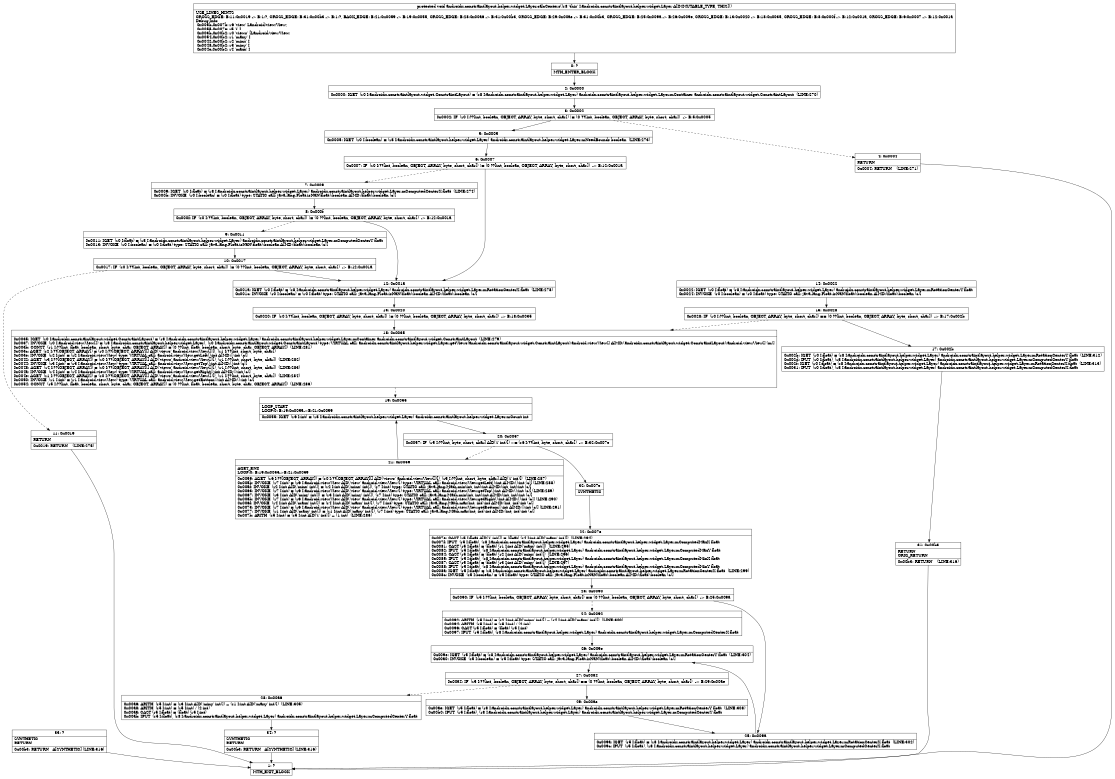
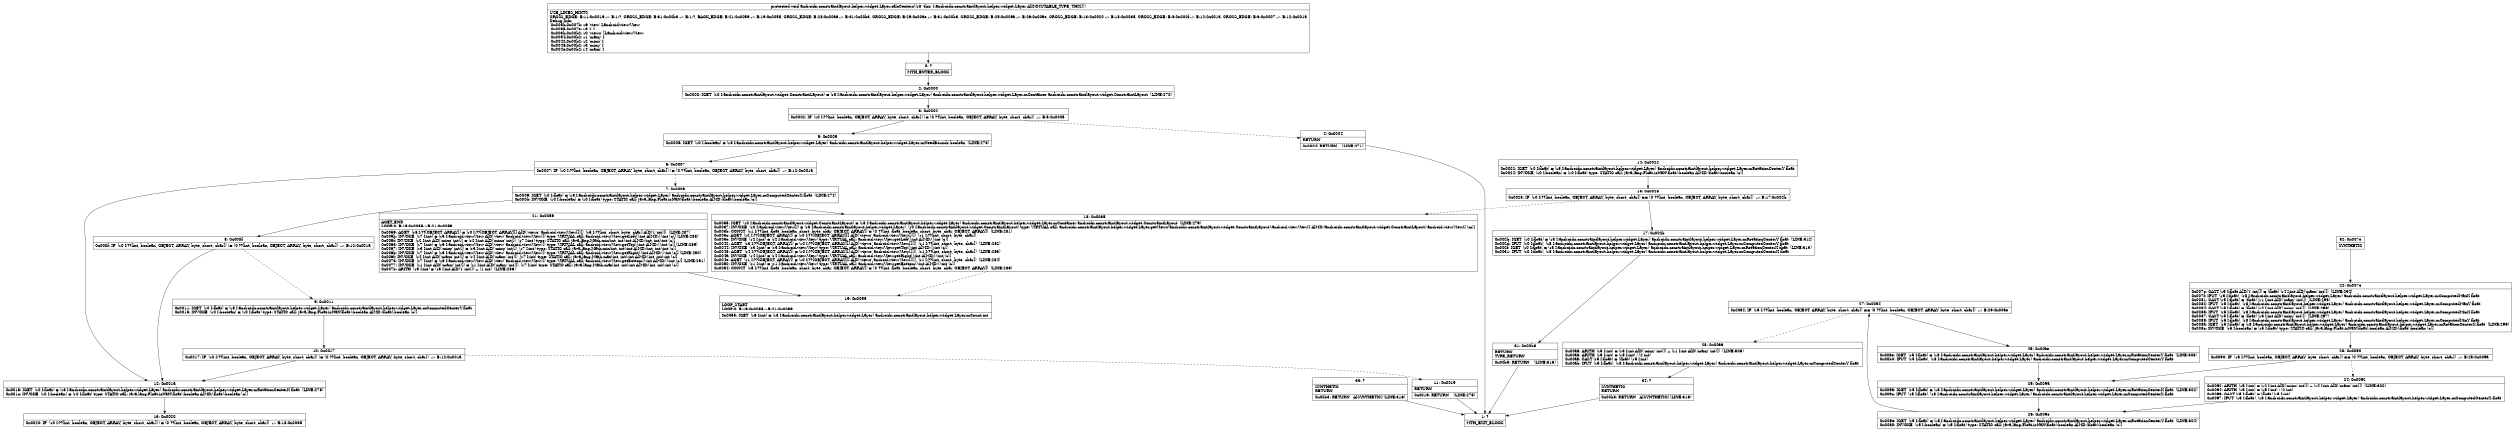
  digraph {
    node [shape=record]
    n1 [label="{0\:\ ?|MTH_ENTER_BLOCK\l}"]
    n2 [label="{2\:\ 0x0000|0x0000: IGET  (r0 I:androidx.constraintlayout.widget.ConstraintLayout) = (r8 I:androidx.constraintlayout.helper.widget.Layer) androidx.constraintlayout.helper.widget.Layer.mContainer androidx.constraintlayout.widget.ConstraintLayout  (LINE:270)\l}"]
    n3 [label="{3\:\ 0x0002|0x0002: IF  (r0 I:??[int, boolean, OBJECT, ARRAY, byte, short, char]) != (0 ??[int, boolean, OBJECT, ARRAY, byte, short, char])  \-\> B:5:0x0005 \l}"]
    n4 [label="{4\:\ 0x0004|RETURN\l|0x0004: RETURN    (LINE:271)\l}"]
    n5 [label="{5\:\ 0x0005|0x0005: IGET  (r0 I:boolean) = (r8 I:androidx.constraintlayout.helper.widget.Layer) androidx.constraintlayout.helper.widget.Layer.mNeedBounds boolean  (LINE:273)\l}"]
    n6 [label="{1\:\ ?|MTH_EXIT_BLOCK\l}"]
    n7 [label="{6\:\ 0x0007|0x0007: IF  (r0 I:??[int, boolean, OBJECT, ARRAY, byte, short, char]) != (0 ??[int, boolean, OBJECT, ARRAY, byte, short, char])  \-\> B:12:0x001a \l}"]
    n8 [label="{7\:\ 0x0009|0x0009: IGET  (r0 I:float) = (r8 I:androidx.constraintlayout.helper.widget.Layer) androidx.constraintlayout.helper.widget.Layer.mComputedCenterX float  (LINE:274)\l0x000b: INVOKE  (r0 I:boolean) = (r0 I:float) type: STATIC call: java.lang.Float.isNaN(float):boolean A[MD:(float):boolean (c)]\l}"]
    n9 [label="{12\:\ 0x001a|0x001a: IGET  (r0 I:float) = (r8 I:androidx.constraintlayout.helper.widget.Layer) androidx.constraintlayout.helper.widget.Layer.mRotationCenterX float  (LINE:278)\l0x001c: INVOKE  (r0 I:boolean) = (r0 I:float) type: STATIC call: java.lang.Float.isNaN(float):boolean A[MD:(float):boolean (c)]\l}"]
    n10 [label="{8\:\ 0x000f|0x000f: IF  (r0 I:??[int, boolean, OBJECT, ARRAY, byte, short, char]) != (0 ??[int, boolean, OBJECT, ARRAY, byte, short, char])  \-\> B:12:0x001a \l}"]
    n11 [label="{13\:\ 0x0020|0x0020: IF  (r0 I:??[int, boolean, OBJECT, ARRAY, byte, short, char]) != (0 ??[int, boolean, OBJECT, ARRAY, byte, short, char])  \-\> B:18:0x0035 \l}"]
    n12 [label="{9\:\ 0x0011|0x0011: IGET  (r0 I:float) = (r8 I:androidx.constraintlayout.helper.widget.Layer) androidx.constraintlayout.helper.widget.Layer.mComputedCenterY float \l0x0013: INVOKE  (r0 I:boolean) = (r0 I:float) type: STATIC call: java.lang.Float.isNaN(float):boolean A[MD:(float):boolean (c)]\l}"]
    n13 [label="{10\:\ 0x0017|0x0017: IF  (r0 I:??[int, boolean, OBJECT, ARRAY, byte, short, char]) != (0 ??[int, boolean, OBJECT, ARRAY, byte, short, char])  \-\> B:12:0x001a \l}"]
    n14 [label="{11\:\ 0x0019|RETURN\l|0x0019: RETURN    (LINE:275)\l}"]
    n15 [label="{18\:\ 0x0035|0x0035: IGET  (r0 I:androidx.constraintlayout.widget.ConstraintLayout) = (r8 I:androidx.constraintlayout.helper.widget.Layer) androidx.constraintlayout.helper.widget.Layer.mContainer androidx.constraintlayout.widget.ConstraintLayout  (LINE:279)\l0x0037: INVOKE  (r0 I:android.view.View[]) = (r8 I:androidx.constraintlayout.helper.widget.Layer), (r0 I:androidx.constraintlayout.widget.ConstraintLayout) type: VIRTUAL call: androidx.constraintlayout.helper.widget.Layer.getViews(androidx.constraintlayout.widget.ConstraintLayout):android.view.View[] A[MD:(androidx.constraintlayout.widget.ConstraintLayout):android.view.View[] (m)]\l0x003b: CONST  (r1 I:??[int, float, boolean, short, byte, char, OBJECT, ARRAY]) = (0 ??[int, float, boolean, short, byte, char, OBJECT, ARRAY])  (LINE:281)\l0x003c: AGET  (r2 I:??[OBJECT, ARRAY]) = (r0 I:??[OBJECT, ARRAY][] A[D('views' android.view.View[])]), (r1 I:??[int, short, byte, char]) \l0x003e: INVOKE  (r2 I:int) = (r2 I:android.view.View) type: VIRTUAL call: android.view.View.getLeft():int A[MD:():int (c)]\l0x0042: AGET  (r3 I:??[OBJECT, ARRAY]) = (r0 I:??[OBJECT, ARRAY][] A[D('views' android.view.View[])]), (r1 I:??[int, short, byte, char])  (LINE:282)\l0x0044: INVOKE  (r3 I:int) = (r3 I:android.view.View) type: VIRTUAL call: android.view.View.getTop():int A[MD:():int (c)]\l0x0048: AGET  (r4 I:??[OBJECT, ARRAY]) = (r0 I:??[OBJECT, ARRAY][] A[D('views' android.view.View[])]), (r1 I:??[int, short, byte, char])  (LINE:283)\l0x004a: INVOKE  (r4 I:int) = (r4 I:android.view.View) type: VIRTUAL call: android.view.View.getRight():int A[MD:():int (c)]\l0x004e: AGET  (r1 I:??[OBJECT, ARRAY]) = (r0 I:??[OBJECT, ARRAY][] A[D('views' android.view.View[])]), (r1 I:??[int, short, byte, char])  (LINE:284)\l0x0050: INVOKE  (r1 I:int) = (r1 I:android.view.View) type: VIRTUAL call: android.view.View.getBottom():int A[MD:():int (c)]\l0x0054: CONST  (r5 I:??[int, float, boolean, short, byte, char, OBJECT, ARRAY]) = (0 ??[int, float, boolean, short, byte, char, OBJECT, ARRAY])  (LINE:286)\l}"]
    n16 [label="{14\:\ 0x0022|0x0022: IGET  (r0 I:float) = (r8 I:androidx.constraintlayout.helper.widget.Layer) androidx.constraintlayout.helper.widget.Layer.mRotationCenterY float \l0x0024: INVOKE  (r0 I:boolean) = (r0 I:float) type: STATIC call: java.lang.Float.isNaN(float):boolean A[MD:(float):boolean (c)]\l}"]
    n17 [label="{15\:\ 0x0028|0x0028: IF  (r0 I:??[int, boolean, OBJECT, ARRAY, byte, short, char]) == (0 ??[int, boolean, OBJECT, ARRAY, byte, short, char])  \-\> B:17:0x002b \l}"]
    n18 [label="{19\:\ 0x0055|LOOP_START\lLOOP:0: B:19:0x0055\-\>B:21:0x0059\l|0x0055: IGET  (r6 I:int) = (r8 I:androidx.constraintlayout.helper.widget.Layer) androidx.constraintlayout.helper.widget.Layer.mCount int \l}"]
    n19 [label="{17\:\ 0x002b|0x002b: IGET  (r0 I:float) = (r8 I:androidx.constraintlayout.helper.widget.Layer) androidx.constraintlayout.helper.widget.Layer.mRotationCenterY float  (LINE:312)\l0x002d: IPUT  (r0 I:float), (r8 I:androidx.constraintlayout.helper.widget.Layer) androidx.constraintlayout.helper.widget.Layer.mComputedCenterY float \l0x002f: IGET  (r0 I:float) = (r8 I:androidx.constraintlayout.helper.widget.Layer) androidx.constraintlayout.helper.widget.Layer.mRotationCenterX float  (LINE:313)\l0x0031: IPUT  (r0 I:float), (r8 I:androidx.constraintlayout.helper.widget.Layer) androidx.constraintlayout.helper.widget.Layer.mComputedCenterX float \l}"]
-   n20 [label="{31\:\ 0x00b3|RETURN\lORIG_RETURN\l|0x00b3: RETURN    (LINE:316)\l}"]
-   n21 [label="{20\:\ 0x0057|0x0057: IF  (r5 I:??[int, byte, short, char] A[D('i' int)]) \>= (r6 I:??[int, byte, short, char])  \-\> B:32:0x007e \l}"]
+   n20 [label="{31\:\ 0x00b3|RETURN\lTYPE_RETURN\l|0x00b3: RETURN    (LINE:316)\l}"]
    n22 [label="{21\:\ 0x0059|AGET_END\lLOOP:0: B:19:0x0055\-\>B:21:0x0059\l|0x0059: AGET  (r6 I:??[OBJECT, ARRAY]) = (r0 I:??[OBJECT, ARRAY][] A[D('views' android.view.View[])]), (r5 I:??[int, short, byte, char] A[D('i' int)])  (LINE:287)\l0x005b: INVOKE  (r7 I:int) = (r6 I:android.view.View A[D('view' android.view.View)]) type: VIRTUAL call: android.view.View.getLeft():int A[MD:():int (c)] (LINE:288)\l0x005f: INVOKE  (r2 I:int A[D('minx' int)]) = (r2 I:int A[D('minx' int)]), (r7 I:int) type: STATIC call: java.lang.Math.min(int, int):int A[MD:(int, int):int (c)]\l0x0063: INVOKE  (r7 I:int) = (r6 I:android.view.View A[D('view' android.view.View)]) type: VIRTUAL call: android.view.View.getTop():int A[MD:():int (c)] (LINE:289)\l0x0067: INVOKE  (r3 I:int A[D('miny' int)]) = (r3 I:int A[D('miny' int)]), (r7 I:int) type: STATIC call: java.lang.Math.min(int, int):int A[MD:(int, int):int (c)]\l0x006b: INVOKE  (r7 I:int) = (r6 I:android.view.View A[D('view' android.view.View)]) type: VIRTUAL call: android.view.View.getRight():int A[MD:():int (c)] (LINE:290)\l0x006f: INVOKE  (r4 I:int A[D('maxx' int)]) = (r4 I:int A[D('maxx' int)]), (r7 I:int) type: STATIC call: java.lang.Math.max(int, int):int A[MD:(int, int):int (c)]\l0x0073: INVOKE  (r7 I:int) = (r6 I:android.view.View A[D('view' android.view.View)]) type: VIRTUAL call: android.view.View.getBottom():int A[MD:():int (c)] (LINE:291)\l0x0077: INVOKE  (r1 I:int A[D('maxy' int)]) = (r1 I:int A[D('maxy' int)]), (r7 I:int) type: STATIC call: java.lang.Math.max(int, int):int A[MD:(int, int):int (c)]\l0x007b: ARITH  (r5 I:int) = (r5 I:int A[D('i' int)]) + (1 int)  (LINE:286)\l}"]
    n23 [label="{32\:\ 0x007e|SYNTHETIC\l}"]
    n24 [label="{22\:\ 0x007e|0x007e: CAST (r5 I:float A[D('i' int)]) = (float) (r4 I:int A[D('maxx' int)])  (LINE:294)\l0x007f: IPUT  (r5 I:float), (r8 I:androidx.constraintlayout.helper.widget.Layer) androidx.constraintlayout.helper.widget.Layer.mComputedMaxX float \l0x0081: CAST (r5 I:float) = (float) (r1 I:int A[D('maxy' int)])  (LINE:295)\l0x0082: IPUT  (r5 I:float), (r8 I:androidx.constraintlayout.helper.widget.Layer) androidx.constraintlayout.helper.widget.Layer.mComputedMaxY float \l0x0084: CAST (r5 I:float) = (float) (r2 I:int A[D('minx' int)])  (LINE:296)\l0x0085: IPUT  (r5 I:float), (r8 I:androidx.constraintlayout.helper.widget.Layer) androidx.constraintlayout.helper.widget.Layer.mComputedMinX float \l0x0087: CAST (r5 I:float) = (float) (r3 I:int A[D('miny' int)])  (LINE:297)\l0x0088: IPUT  (r5 I:float), (r8 I:androidx.constraintlayout.helper.widget.Layer) androidx.constraintlayout.helper.widget.Layer.mComputedMinY float \l0x008a: IGET  (r5 I:float) = (r8 I:androidx.constraintlayout.helper.widget.Layer) androidx.constraintlayout.helper.widget.Layer.mRotationCenterX float  (LINE:299)\l0x008c: INVOKE  (r5 I:boolean) = (r5 I:float) type: STATIC call: java.lang.Float.isNaN(float):boolean A[MD:(float):boolean (c)]\l}"]
    n25 [label="{23\:\ 0x0090|0x0090: IF  (r5 I:??[int, boolean, OBJECT, ARRAY, byte, short, char]) == (0 ??[int, boolean, OBJECT, ARRAY, byte, short, char])  \-\> B:25:0x009a \l}"]
    n26 [label="{24\:\ 0x0092|0x0092: ARITH  (r5 I:int) = (r2 I:int A[D('minx' int)]) + (r4 I:int A[D('maxx' int)])  (LINE:300)\l0x0094: ARITH  (r5 I:int) = (r5 I:int) \/ (2 int) \l0x0096: CAST (r5 I:float) = (float) (r5 I:int) \l0x0097: IPUT  (r5 I:float), (r8 I:androidx.constraintlayout.helper.widget.Layer) androidx.constraintlayout.helper.widget.Layer.mComputedCenterX float \l}"]
    n27 [label="{25\:\ 0x009a|0x009a: IGET  (r5 I:float) = (r8 I:androidx.constraintlayout.helper.widget.Layer) androidx.constraintlayout.helper.widget.Layer.mRotationCenterX float  (LINE:302)\l0x009c: IPUT  (r5 I:float), (r8 I:androidx.constraintlayout.helper.widget.Layer) androidx.constraintlayout.helper.widget.Layer.mComputedCenterX float \l}"]
    n28 [label="{26\:\ 0x009e|0x009e: IGET  (r5 I:float) = (r8 I:androidx.constraintlayout.helper.widget.Layer) androidx.constraintlayout.helper.widget.Layer.mRotationCenterY float  (LINE:304)\l0x00a0: INVOKE  (r5 I:boolean) = (r5 I:float) type: STATIC call: java.lang.Float.isNaN(float):boolean A[MD:(float):boolean (c)]\l}"]
    n29 [label="{27\:\ 0x00a4|0x00a4: IF  (r5 I:??[int, boolean, OBJECT, ARRAY, byte, short, char]) == (0 ??[int, boolean, OBJECT, ARRAY, byte, short, char])  \-\> B:29:0x00ae \l}"]
    n30 [label="{28\:\ 0x00a6|0x00a6: ARITH  (r5 I:int) = (r3 I:int A[D('miny' int)]) + (r1 I:int A[D('maxy' int)])  (LINE:305)\l0x00a8: ARITH  (r5 I:int) = (r5 I:int) \/ (2 int) \l0x00aa: CAST (r5 I:float) = (float) (r5 I:int) \l0x00ab: IPUT  (r5 I:float), (r8 I:androidx.constraintlayout.helper.widget.Layer) androidx.constraintlayout.helper.widget.Layer.mComputedCenterY float \l}"]
    n31 [label="{29\:\ 0x00ae|0x00ae: IGET  (r5 I:float) = (r8 I:androidx.constraintlayout.helper.widget.Layer) androidx.constraintlayout.helper.widget.Layer.mRotationCenterY float  (LINE:308)\l0x00b0: IPUT  (r5 I:float), (r8 I:androidx.constraintlayout.helper.widget.Layer) androidx.constraintlayout.helper.widget.Layer.mComputedCenterY float \l}"]
    n32 [label="{34\:\ ?|SYNTHETIC\lRETURN\l|0x00b3: RETURN   A[SYNTHETIC] (LINE:316)\l}"]
    n33 [label="{33\:\ ?|SYNTHETIC\lRETURN\l|0x00b3: RETURN   A[SYNTHETIC] (LINE:316)\l}"]
    n34 [label="{protected void androidx.constraintlayout.helper.widget.Layer.calcCenters((r8 'this' I:androidx.constraintlayout.helper.widget.Layer A[IMMUTABLE_TYPE, THIS]))  | USE_LINES_HINTS\lCROSS_EDGE: B:11:0x0019 \-\> B:1:?, CROSS_EDGE: B:31:0x00b3 \-\> B:1:?, BACK_EDGE: B:21:0x0059 \-\> B:19:0x0055, CROSS_EDGE: B:28:0x00a6 \-\> B:31:0x00b3, CROSS_EDGE: B:29:0x00ae \-\> B:31:0x00b3, CROSS_EDGE: B:25:0x009a \-\> B:26:0x009e, CROSS_EDGE: B:13:0x0020 \-\> B:18:0x0035, CROSS_EDGE: B:8:0x000f \-\> B:12:0x001a, CROSS_EDGE: B:6:0x0007 \-\> B:12:0x001a\lDebug Info:\l  0x005b\-0x007b: r6 'view' Landroid\/view\/View;\l  0x0055\-0x007e: r5 'i' I\l  0x003b\-0x00b2: r0 'views' [Landroid\/view\/View;\l  0x0054\-0x00b2: r1 'maxy' I\l  0x0042\-0x00b2: r2 'minx' I\l  0x0048\-0x00b2: r3 'miny' I\l  0x004e\-0x00b2: r4 'maxx' I\l}"]
    n1 -> n2
    n2 -> n3
    n3 -> n4 [style=dashed]
    n3 -> n5
    n4 -> n6
    n5 -> n7
    n7 -> n8 [style=dashed]
    n7 -> n9
    n8 -> n10
    n9 -> n11
    n10 -> n9
    n10 -> n12 [style=dashed]
-   n11 -> n15
+   n8 -> n15
    n12 -> n13
    n13 -> n9
    n13 -> n14 [style=dashed]
    n14 -> n6
    n15 -> n18 [style=dashed]
    n16 -> n17
    n17 -> n15 [style=dashed]
    n17 -> n19
-   n18 -> n21
    n19 -> n20
    n20 -> n6
-   n21 -> n22 [style=dashed]
-   n21 -> n23
    n22 -> n18
    n23 -> n24
    n24 -> n25
    n25 -> n26 [style=dashed]
    n25 -> n27
    n26 -> n28
    n27 -> n28
    n28 -> n29
    n29 -> n30 [style=dashed]
    n29 -> n31
    n30 -> n32
    n31 -> n27
    n32 -> n6
    n33 -> n6
    n34 -> n1
  }
